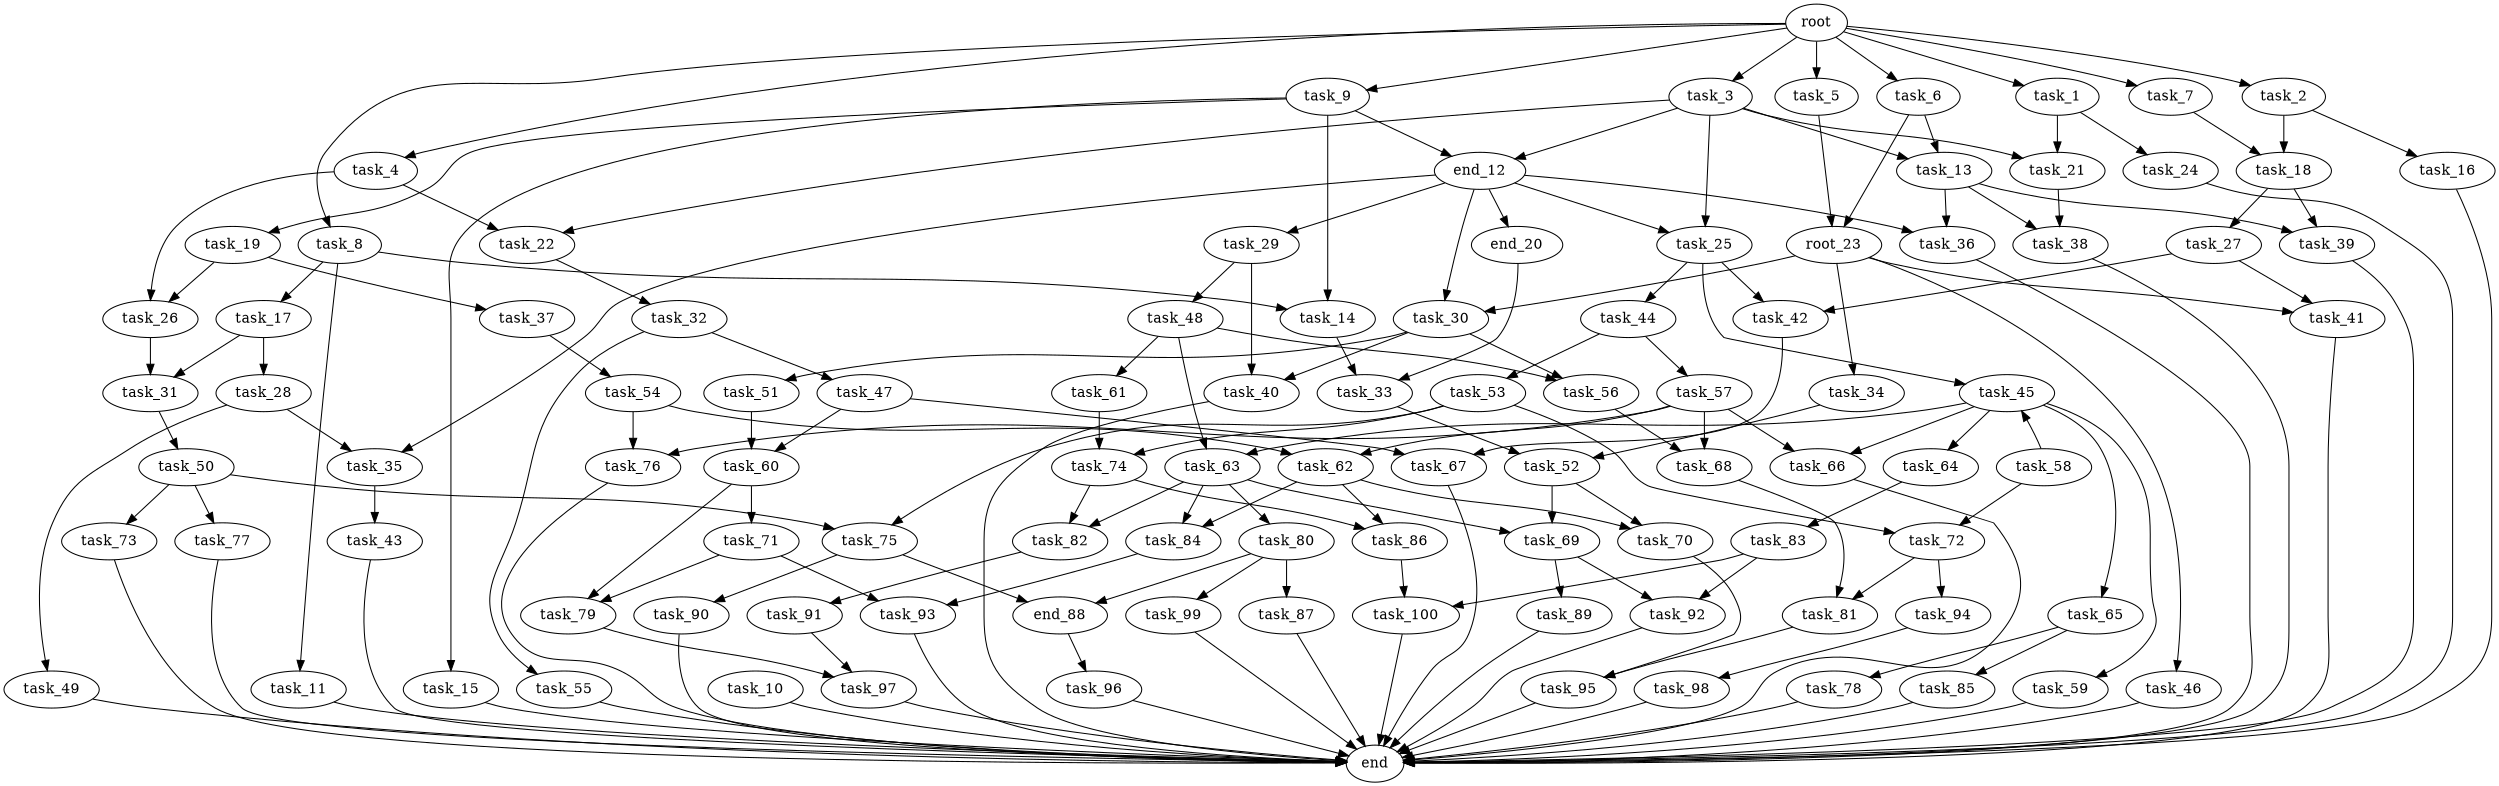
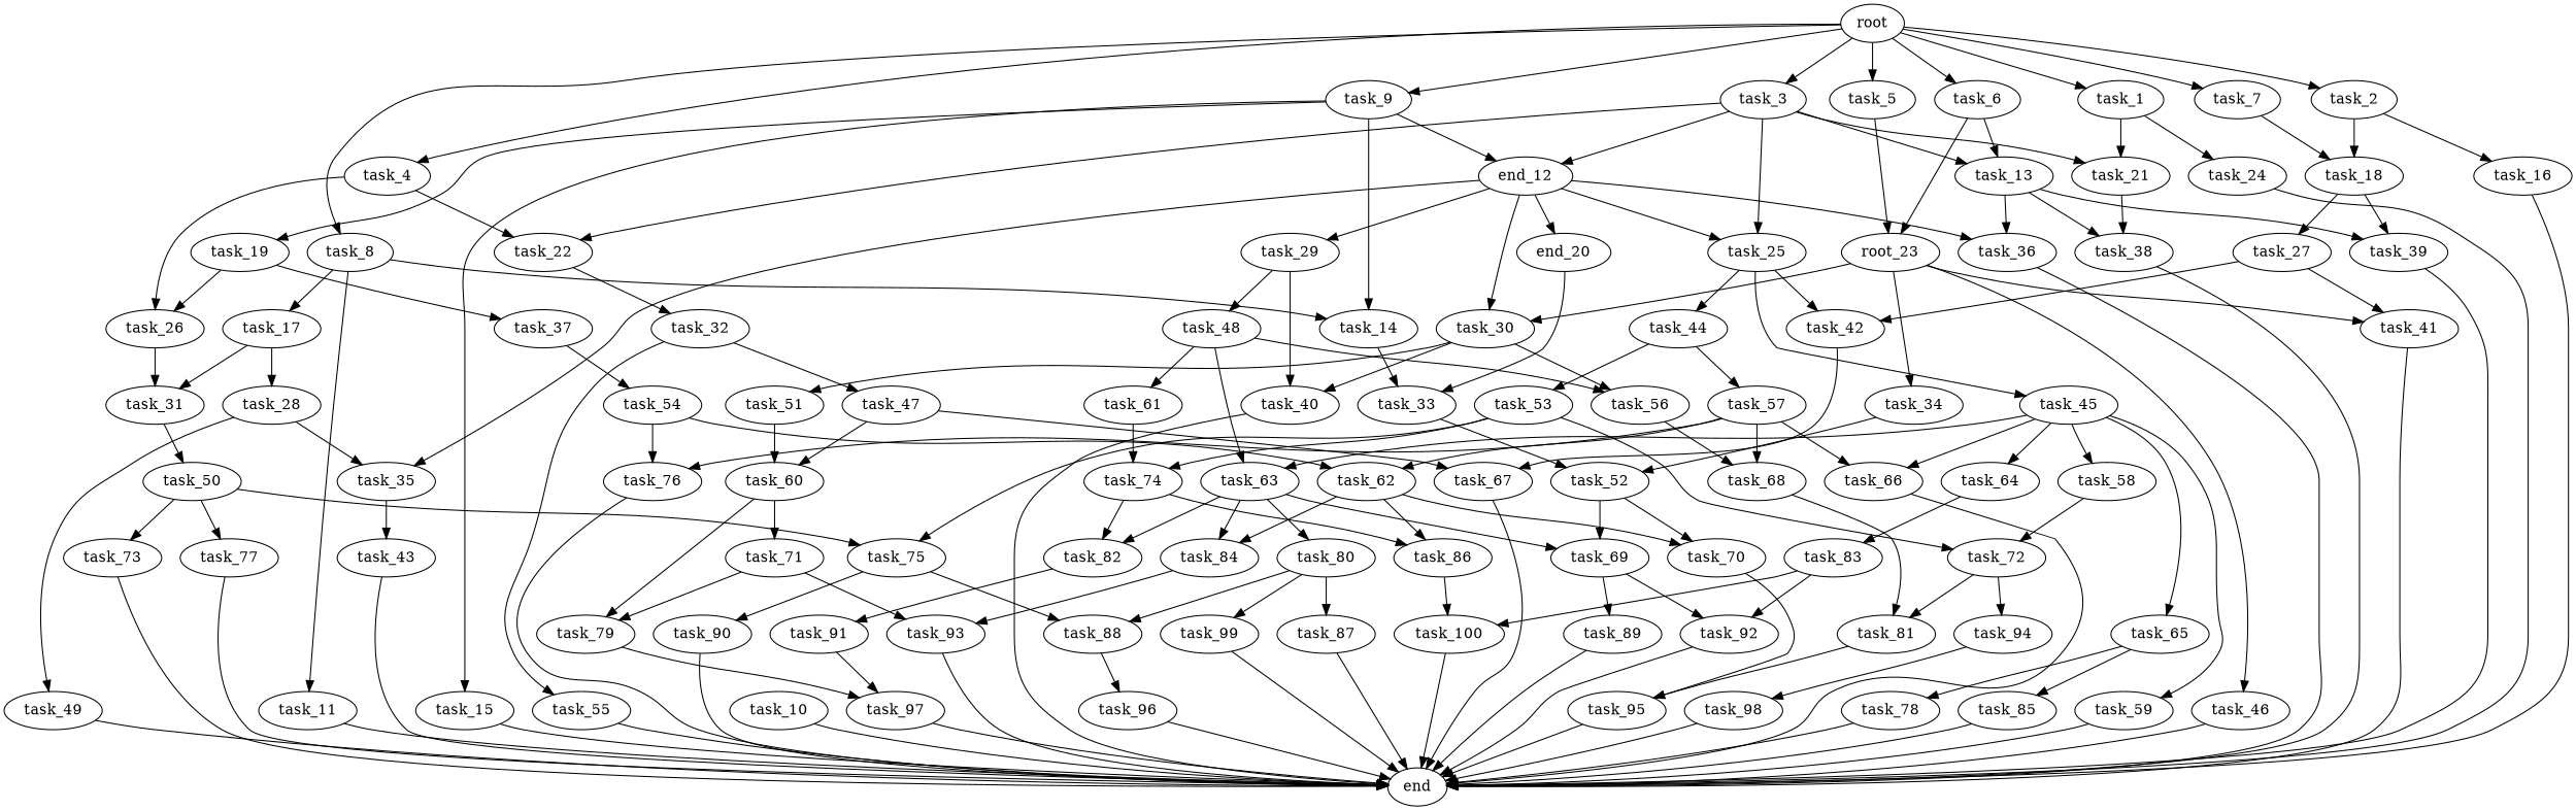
  digraph {
    task_75
-   task_88 [label=end_88]
+   task_88
    task_90
    task_96
    end
    task_100
    task_92
    task_19
    task_37
    task_26
    task_54
    task_31
    task_68
    task_81
    task_95
    task_71
    task_79
    task_93
    task_97
    task_60
    task_73
    task_50
    task_77
    task_10
    task_49
    n26 [label=end_12]
    task_25
    task_36
    task_29
    n30 [label=end_20]
    task_30
    task_35
    task_42
    task_44
    task_45
    task_48
    task_40
    task_33
    task_51
    task_56
    task_43
    task_62
    task_76
    task_61
    task_74
    task_86
    task_82
    task_67
    root
    task_7
    task_2
    task_5
    task_8
    task_9
    task_1
    task_6
    task_4
    task_3
    task_18
    task_16
    n61 [label=root_23]
    task_11
    task_17
    task_14
    task_15
    task_21
    task_24
    task_13
    task_22
    task_32
    task_55
    task_47
    task_57
    task_53
    task_63
    task_65
    task_59
    task_66
    task_64
    task_58
    task_99
    task_52
    task_69
    task_70
    task_27
    task_41
    task_89
    task_39
    task_87
    task_38
    task_28
    task_84
    task_80
    task_34
    task_46
    task_85
    task_72
    task_91
    task_78
    task_83
    task_94
    task_98
    task_75 -> task_88
    task_75 -> task_90
    task_88 -> task_96
    task_90 -> end
    task_96 -> end
    task_100 -> end
    task_92 -> end
    task_19 -> task_37
    task_19 -> task_26
    task_37 -> task_54
    task_26 -> task_31
    task_54 -> task_62
    task_54 -> task_76
    task_31 -> task_50
    task_68 -> task_81
    task_81 -> task_95
    task_95 -> end
    task_71 -> task_79
    task_71 -> task_93
    task_79 -> task_97
    task_93 -> end
    task_97 -> end
    task_60 -> task_71
    task_60 -> task_79
    task_73 -> end
    task_50 -> task_75
    task_50 -> task_73
    task_50 -> task_77
    task_77 -> end
    task_10 -> end
    task_49 -> end
    n26 -> task_25
    n26 -> task_36
    n26 -> task_29
    n26 -> n30
    n26 -> task_30
    n26 -> task_35
    task_25 -> task_42
    task_25 -> task_44
    task_25 -> task_45
    task_36 -> end
    task_29 -> task_48
    task_29 -> task_40
    n30 -> task_33
    task_30 -> task_40
    task_30 -> task_51
    task_30 -> task_56
    task_35 -> task_43
    task_42 -> task_67
    task_44 -> task_57
    task_44 -> task_53
    task_45 -> task_63
    task_45 -> task_65
    task_45 -> task_59
    task_45 -> task_66
    task_45 -> task_64
-   task_58 -> task_45
+   task_45 -> task_58
    task_48 -> task_56
    task_48 -> task_61
    task_48 -> task_63
    task_40 -> end
    task_33 -> task_52
    task_51 -> task_60
    task_56 -> task_68
    task_43 -> end
    task_62 -> task_86
    task_62 -> task_70
    task_62 -> task_84
    task_76 -> end
    task_61 -> task_74
    task_74 -> task_86
    task_74 -> task_82
    task_86 -> task_100
    task_82 -> task_91
    task_67 -> end
    root -> task_7
    root -> task_2
    root -> task_5
    root -> task_8
    root -> task_9
    root -> task_1
    root -> task_6
    root -> task_4
    root -> task_3
    task_7 -> task_18
    task_2 -> task_18
    task_2 -> task_16
    task_5 -> n61
    task_8 -> task_11
    task_8 -> task_17
    task_8 -> task_14
    task_9 -> task_19
    task_9 -> n26
    task_9 -> task_14
    task_9 -> task_15
    task_1 -> task_21
    task_1 -> task_24
    task_6 -> n61
    task_6 -> task_13
    task_4 -> task_26
    task_4 -> task_22
    task_3 -> n26
    task_3 -> task_25
    task_3 -> task_21
    task_3 -> task_13
    task_3 -> task_22
    task_18 -> task_27
    task_18 -> task_39
    task_16 -> end
    n61 -> task_30
    n61 -> task_41
    n61 -> task_34
    n61 -> task_46
    task_11 -> end
    task_17 -> task_31
    task_17 -> task_28
    task_14 -> task_33
    task_15 -> end
    task_21 -> task_38
    task_24 -> end
    task_13 -> task_36
    task_13 -> task_39
    task_13 -> task_38
    task_22 -> task_32
    task_32 -> task_55
    task_32 -> task_47
    task_55 -> end
    task_47 -> task_60
    task_47 -> task_67
    task_57 -> task_68
    task_57 -> task_62
    task_57 -> task_76
    task_57 -> task_66
    task_53 -> task_75
    task_53 -> task_74
    task_53 -> task_72
    task_63 -> task_82
    task_63 -> task_69
    task_63 -> task_84
    task_63 -> task_80
    task_65 -> task_85
    task_65 -> task_78
    task_59 -> end
    task_66 -> end
    task_64 -> task_83
    task_58 -> task_72
    task_99 -> end
    task_52 -> task_69
    task_52 -> task_70
    task_69 -> task_92
    task_69 -> task_89
    task_70 -> task_95
    task_27 -> task_42
    task_27 -> task_41
    task_41 -> end
    task_89 -> end
    task_39 -> end
    task_87 -> end
    task_38 -> end
    task_28 -> task_49
    task_28 -> task_35
    task_84 -> task_93
    task_80 -> task_88
    task_80 -> task_99
    task_80 -> task_87
    task_34 -> task_52
    task_46 -> end
    task_85 -> end
    task_72 -> task_81
    task_72 -> task_94
    task_91 -> task_97
    task_78 -> end
    task_83 -> task_100
    task_83 -> task_92
    task_94 -> task_98
    task_98 -> end
  }
